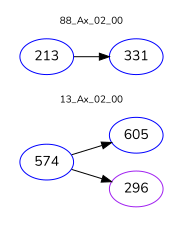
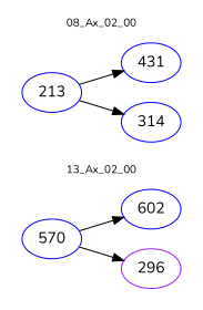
  digraph {
    fontname=Nunito
    rankdir=LR
    node [color=blue fontname=Nunito]
    edge [color=black fontname=Nunito]
-   n1 [label=574]
+   n1 [label=570]
    n2 [color=purple label=296]
-   n3 [label=605]
+   n3 [label=602]
    n4 [label=213]
-   n6 [label=331]
+   n5 [label=314]
+   n6 [label=431]
    subgraph cluster_1 {
      color=white
      fontsize=10
      label="13_Ax_02_00"
      n1
      n2
      n3
    }
    subgraph cluster_2 {
      color=white
      fontsize=10
-     label="88_Ax_02_00"
+     label="08_Ax_02_00"
      n4
+     n5
      n6
    }
    n1 -> n2
    n1 -> n3
+   n4 -> n5
    n4 -> n6
  }
